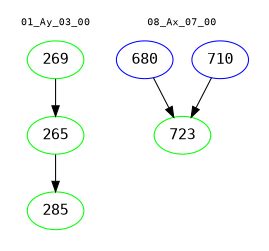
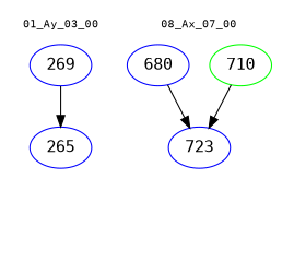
  digraph {
    fontname="DejaVu Sans Mono"
    node [color=green fontname="DejaVu Sans Mono"]
    edge [color=black fontname="DejaVu Sans Mono"]
-   n1 [label=269]
-   n2 [label=265]
-   n3 [label=285]
-   n4 [color=blue label=710]
+   n1 [color=blue label=269]
+   n2 [color=blue label=265]
+   n4 [label=710]
    n5 [color=blue label=680]
-   n6 [label=723]
+   n6 [color=blue label=723]
    subgraph cluster_1 {
      color=white
      fontsize=10
      label="01_Ay_03_00"
      n1
      n2
-     n3
    }
    subgraph cluster_2 {
      color=white
      fontsize=10
      label="08_Ax_07_00"
      n4
      n5
      n6
    }
    n1 -> n2
-   n2 -> n3
    n4 -> n6
    n5 -> n6
  }
